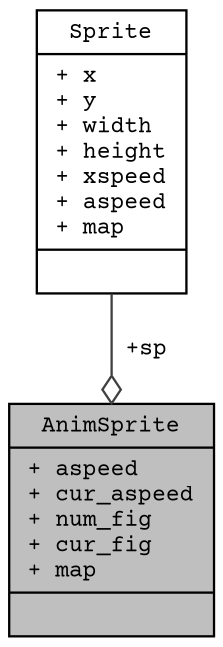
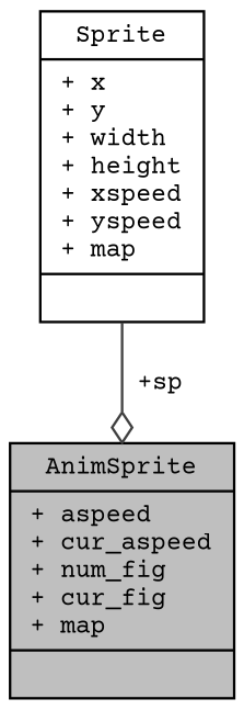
  digraph {
    fontname="Courier Prime"
    node [color=black fontname="Courier Prime" fontsize=10 shape=record style=filled]
    n1 [fillcolor=grey75 fontcolor=black height=0.2 label="{AnimSprite\n|+ aspeed\l+ cur_aspeed\l+ num_fig\l+ cur_fig\l+ map\l|}" width=0.4]
-   n2 [fillcolor=white height=0.2 label="{Sprite\n|+ x\l+ y\l+ width\l+ height\l+ xspeed\l+ aspeed\l+ map\l|}" width=0.4]
+   n2 [fillcolor=white height=0.2 label="{Sprite\n|+ x\l+ y\l+ width\l+ height\l+ xspeed\l+ yspeed\l+ map\l|}" width=0.4]
    n2 -> n1 [arrowhead=odiamond color=grey25 fontname="Courier Prime" fontsize=10 label=" +sp" labelfontname=Helvetica labelfontsize=10 style=solid]
  }
